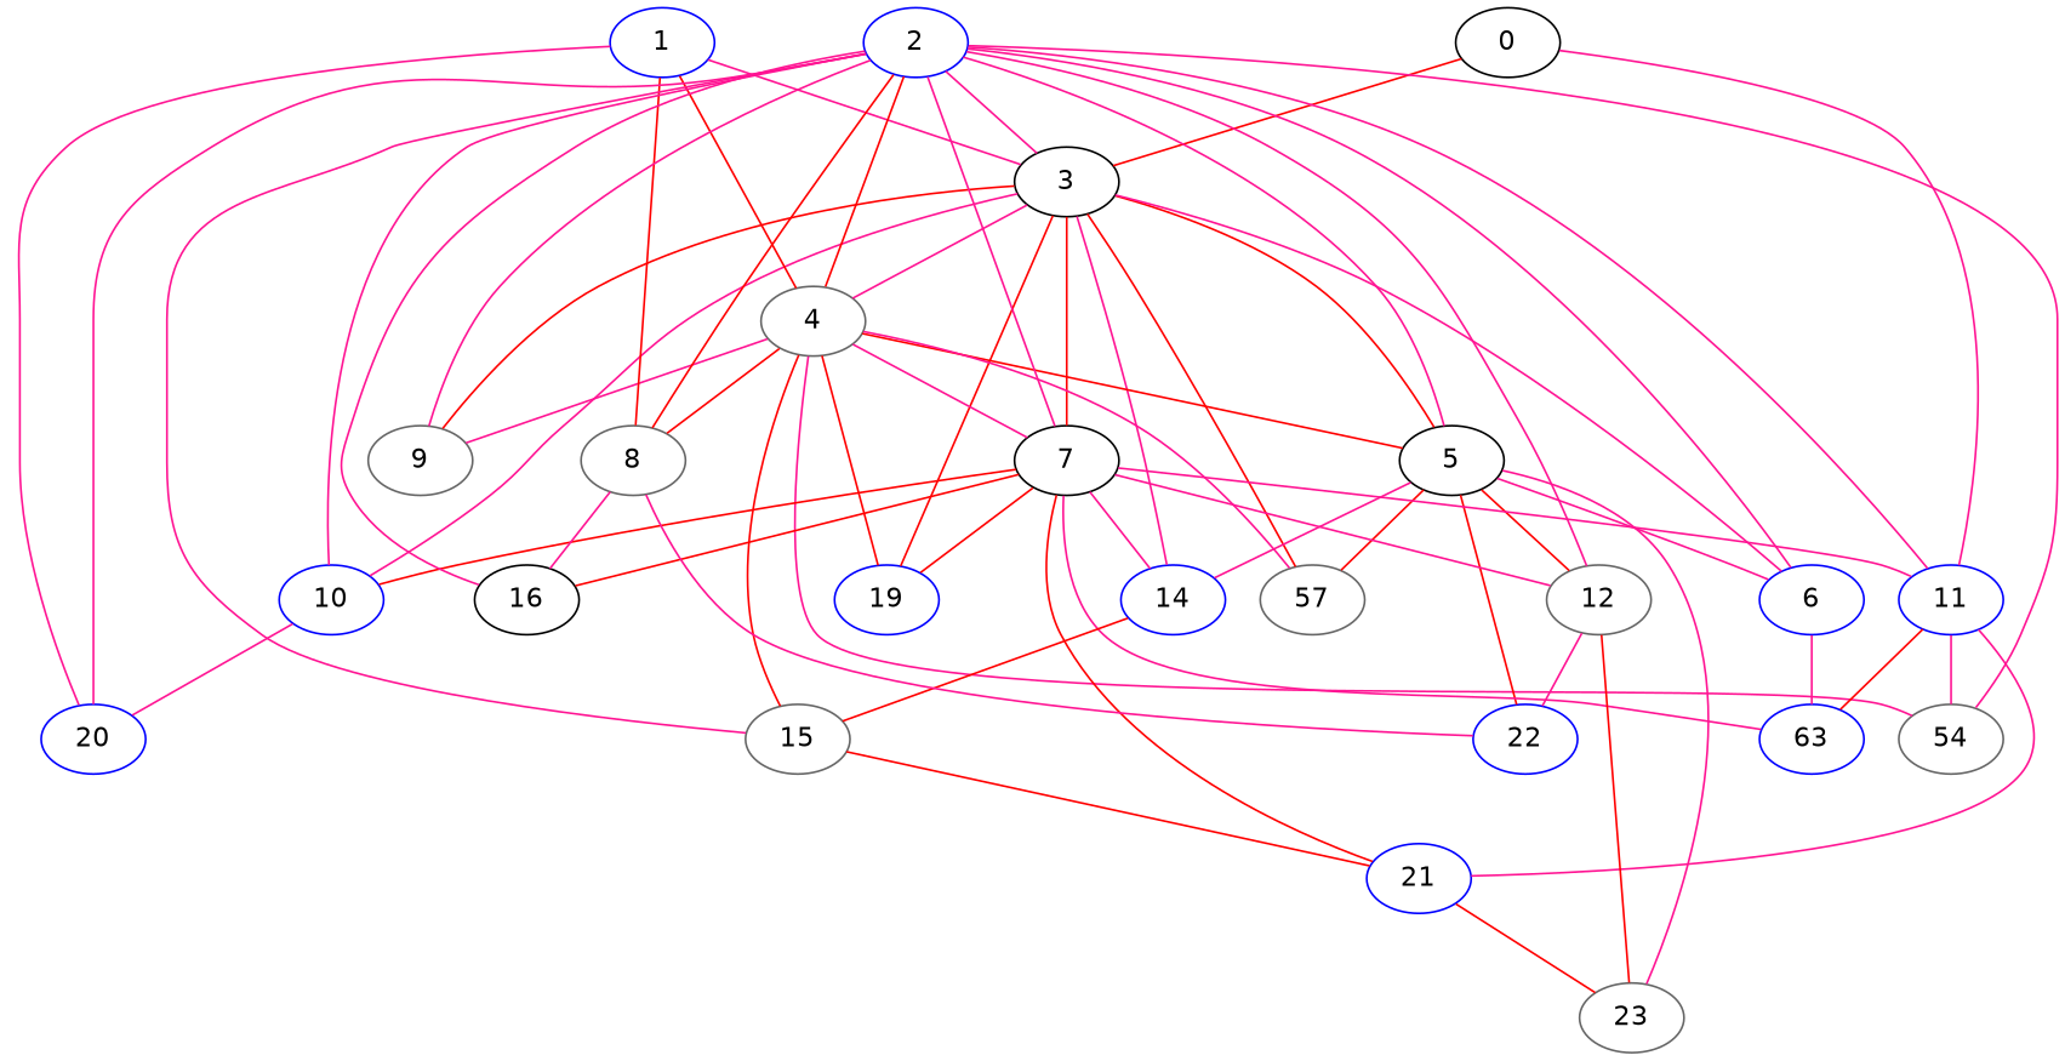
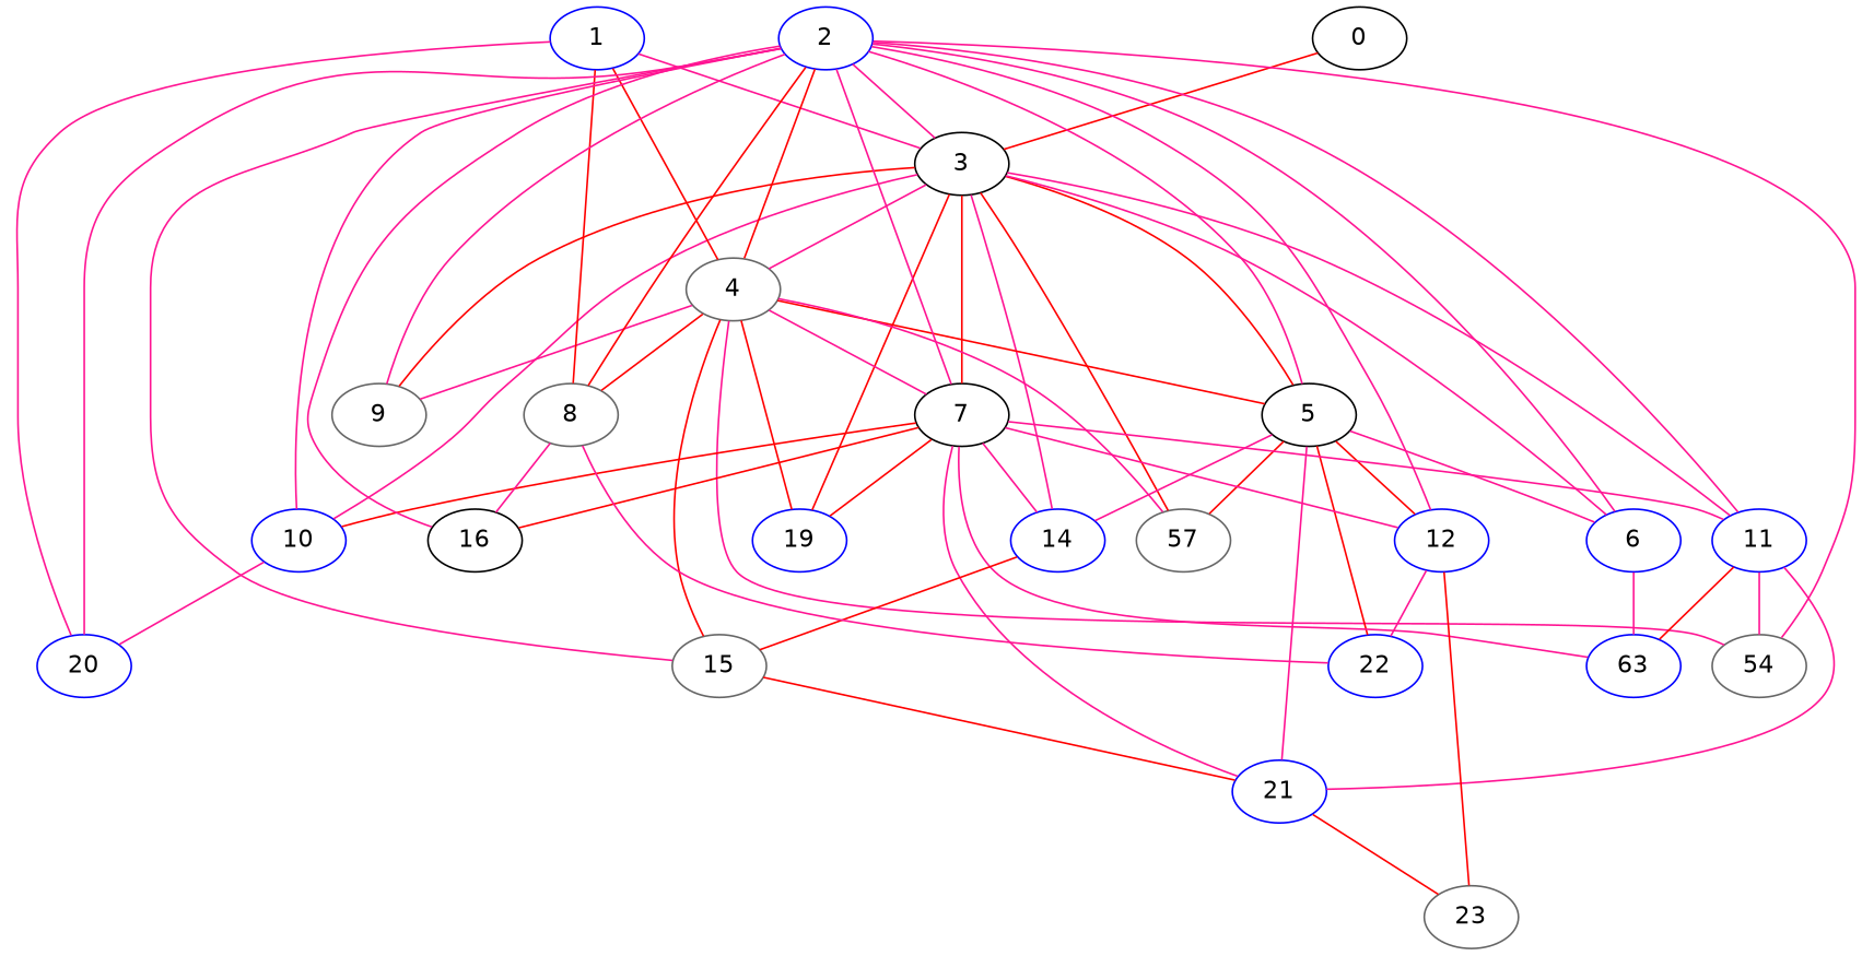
  strict graph {
    fontname="DejaVu Sans"
    node [color=blue fontname="DejaVu Sans"]
    edge [color=deeppink fontname="DejaVu Sans" is_available=True prob=1.0]
    0 [color=black]
    3 [color=black]
    4 [color=gray40]
    5 [color=black]
    6
    7 [color=black]
    9 [color=gray40]
    10
    11
    14
    n11 [color=gray40 label=57]
    19
    1
    8 [color=gray40]
    20
    15 [color=gray40]
    n17 [color=gray40 label=54]
    16 [color=black]
    22
    2
-   12 [color=gray40]
+   12
    23 [color=gray40]
    n23 [label=63]
    21
    0 -- 3 [color=red prob=0.587274597724]
    3 -- 4 [prob=0.855470657072]
    3 -- 5 [color=red prob=0.138036815179]
    3 -- 6 [prob=0.794615421219]
    3 -- 7 [color=red]
    3 -- 9 [color=red prob=0.848540055452]
    3 -- 10 [prob=0.447819658887]
-   0 -- 11 [prob=0.380733485386]
+   3 -- 11 [prob=0.380733485386]
    3 -- 14 [prob=0.995245321993]
    3 -- n11 [color=red prob=0.817493269178]
    3 -- 19 [color=red prob=0.962075927147]
    4 -- 5 [color=red prob=0.156725226123]
    4 -- 7 [prob=0.152324103651]
    4 -- 9 [prob=0.306839981]
    4 -- n11
    4 -- 19 [color=red prob=0.558043974462]
    4 -- 8 [color=red prob=0.485631249958]
    4 -- 15 [color=red prob=0.45688480683]
    4 -- n17 [prob=0.256285968215]
    5 -- 6 [prob=0.132142171826]
    5 -- 14
    5 -- n11 [color=red prob=0.67347233828]
    5 -- 22 [color=red]
    5 -- 12 [color=red prob=0.842525875097]
-   5 -- 23
+   5 -- 21
    6 -- n23 [prob=0.456061546193]
    7 -- 10 [color=red prob=0.74435834683]
    7 -- 11
    7 -- 14 [prob=0.66716793037]
    7 -- 19 [color=red prob=0.332915778908]
    7 -- 16 [color=red prob=0.0382425237833]
    7 -- 12 [prob=0.830386770452]
    7 -- n23
-   7 -- 21 [color=red prob=0.832186976678]
+   7 -- 21 [prob=0.832186976678]
    10 -- 20 [prob=0.588677878742]
    11 -- n17
    11 -- n23 [color=red prob=0.935421592124]
    11 -- 21
    14 -- 15 [color=red prob=0.0328308261471]
    1 -- 3 [prob=0.902236184107]
    1 -- 4 [color=red prob=0.262824071524]
    1 -- 8 [color=red prob=0.296353080037]
    1 -- 20
    8 -- 16
    8 -- 22 [prob=0.912389948344]
    15 -- 21 [color=red prob=0.266139630991]
    2 -- 3 [prob=0.797143934353]
    2 -- 4 [color=red prob=0.345564872894]
    2 -- 5
    2 -- 6 [prob=0.751860134404]
    2 -- 7 [prob=0.766832593066]
    2 -- 9 [prob=0.619776559525]
    2 -- 10 [prob=0.518856491383]
    2 -- 11 [prob=0.748054337739]
    2 -- 8 [color=red prob=0.415834296525]
    2 -- 20 [prob=0.630396779534]
    2 -- 15 [prob=0.601050111909]
    2 -- n17
    2 -- 16
    2 -- 12 [prob=0.265512924558]
    12 -- 22 [prob=0.132020040628]
    12 -- 23 [color=red prob=0.189735887844]
    21 -- 23 [color=red prob=0.457224374483]
  }
